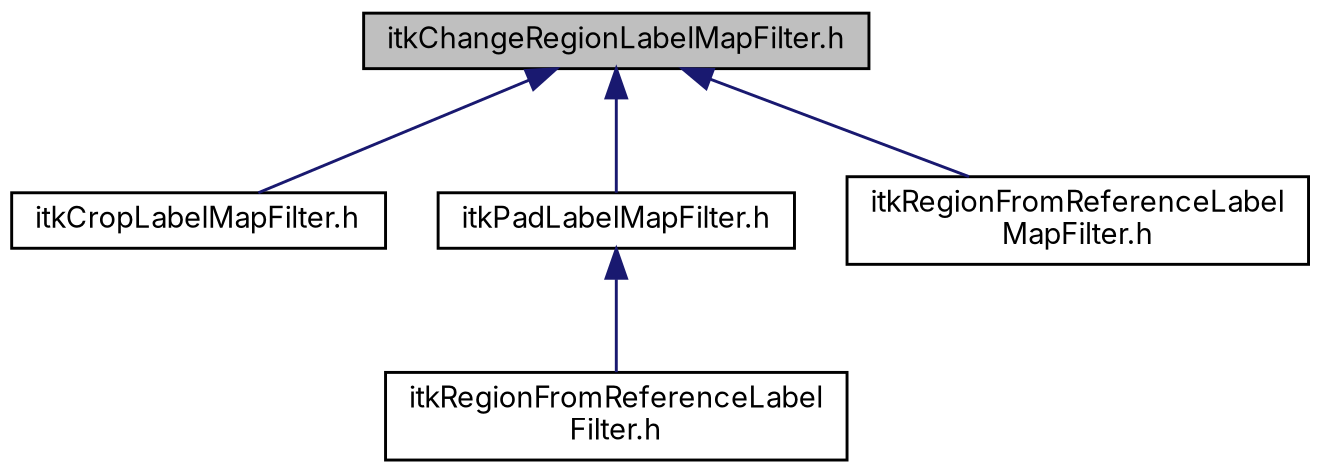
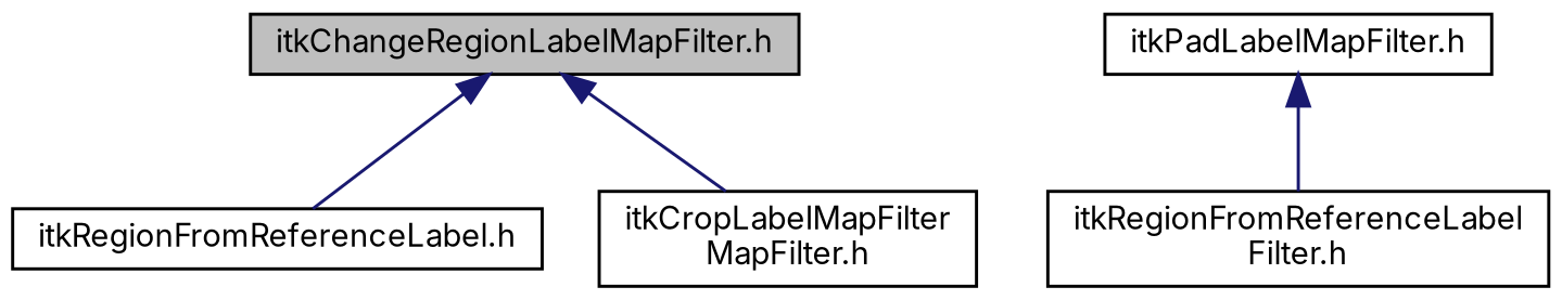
  digraph {
    fontname=Inter
    node [color=black fillcolor=white fontname=Inter fontsize=10 shape=record style=filled]
    edge [color=midnightblue dir=back fontname=Inter fontsize=10 labelfontname=Helvetica labelfontsize=10 style=solid]
    n1 [fillcolor=grey75 fontcolor=black height=0.2 label="itkChangeRegionLabelMapFilter.h" width=0.4]
-   n2 [height=0.2 label="itkCropLabelMapFilter.h" width=0.4]
+   n2 [height=0.2 label="itkRegionFromReferenceLabel.h" width=0.4]
    n3 [height=0.2 label="itkPadLabelMapFilter.h" width=0.4]
-   n4 [height=0.2 label="itkRegionFromReferenceLabel\lMapFilter.h" width=0.4]
+   n4 [height=0.2 label="itkCropLabelMapFilter\lMapFilter.h" width=0.4]
    n5 [height=0.2 label="itkRegionFromReferenceLabel\lFilter.h" width=0.4]
    n1 -> n2
-   n1 -> n3
    n1 -> n4
    n3 -> n5
  }
